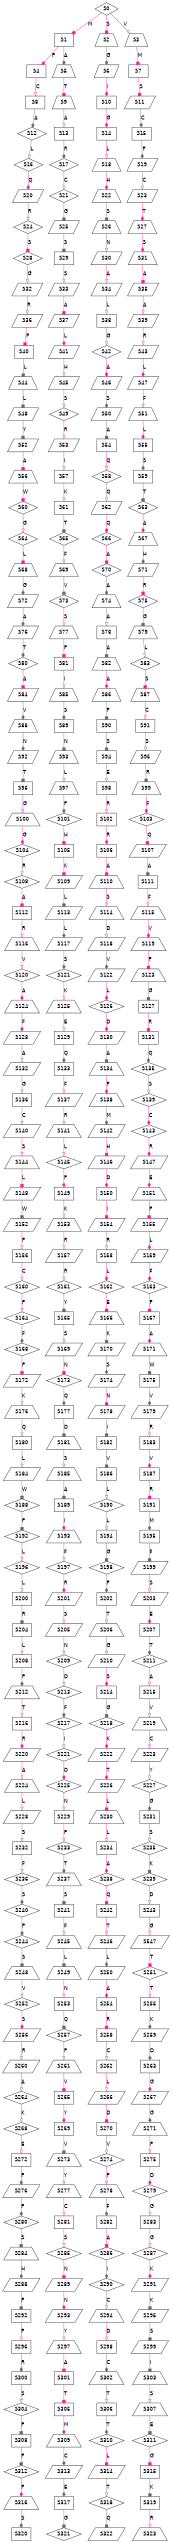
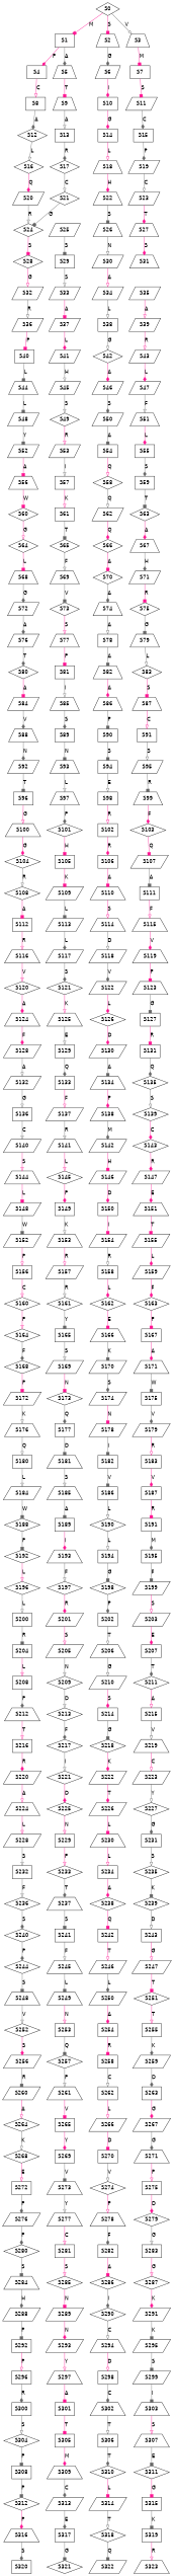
  strict digraph {
    fontname="DejaVu Sans"
    node [fontname="DejaVu Sans" shape=box]
    edge [arrowhead=onormal color=gray40 fontname="DejaVu Sans"]
    S0 [shape=diamond]
    S1
    S2 [shape=trapezium]
    S3 [shape=trapezium]
    S4
    S5 [shape=trapezium]
    S6 [shape=parallelogram]
    S7
    S8
    S9 [shape=trapezium]
    S10
    S11 [shape=parallelogram]
    S12 [shape=diamond]
    S13
    S14
    S15
    S16 [shape=diamond]
    S17 [shape=diamond]
    S18 [shape=trapezium]
    S19 [shape=parallelogram]
    S20 [shape=parallelogram]
    S21 [shape=diamond]
    S22 [shape=trapezium]
    S23 [shape=parallelogram]
    S24 [shape=diamond]
    S25 [shape=parallelogram]
    S26 [shape=trapezium]
    S27 [shape=trapezium]
    S28 [shape=diamond]
    S29
    S30 [shape=parallelogram]
    S31 [shape=trapezium]
    S32 [shape=parallelogram]
    S33 [shape=parallelogram]
    S34 [shape=parallelogram]
    S35 [shape=parallelogram]
    S36 [shape=parallelogram]
    S37 [shape=parallelogram]
    S38
    S39 [shape=parallelogram]
    S40
    S41 [shape=parallelogram]
    S42 [shape=diamond]
    S43 [shape=parallelogram]
    S44 [shape=trapezium]
    S45 [shape=parallelogram]
    S46 [shape=parallelogram]
    S47 [shape=parallelogram]
    S48 [shape=parallelogram]
    S49 [shape=diamond]
    S50 [shape=parallelogram]
    S51 [shape=trapezium]
    S52 [shape=parallelogram]
    S53 [shape=parallelogram]
    S54
    S55
    S56 [shape=trapezium]
    S57
    S58 [shape=diamond]
    S59
    S60 [shape=diamond]
    S61
    S62 [shape=parallelogram]
    S63 [shape=diamond]
    S64 [shape=diamond]
    S65 [shape=diamond]
    S66 [shape=diamond]
    S67 [shape=trapezium]
    S68 [shape=trapezium]
    S69 [shape=trapezium]
    S70 [shape=diamond]
    S71 [shape=parallelogram]
    S72 [shape=parallelogram]
    S73 [shape=diamond]
    S74 [shape=trapezium]
    S75 [shape=diamond]
    S76 [shape=parallelogram]
    S77 [shape=trapezium]
    S78
    S79 [shape=trapezium]
    S80 [shape=diamond]
    S81
    S82 [shape=trapezium]
    S83 [shape=diamond]
    S84 [shape=parallelogram]
    S85 [shape=trapezium]
    S86 [shape=trapezium]
    S87 [shape=trapezium]
    S88 [shape=trapezium]
    S89
    S90
    S91
    S92 [shape=parallelogram]
    S93 [shape=trapezium]
    S94
    S95 [shape=parallelogram]
    S96
    S97 [shape=trapezium]
    S98
    S99 [shape=trapezium]
    S100 [shape=trapezium]
    S101 [shape=diamond]
    S102
    S103 [shape=diamond]
    S104 [shape=diamond]
    S105
    S106
    S107 [shape=parallelogram]
    S108 [shape=diamond]
    S109 [shape=parallelogram]
    S110 [shape=trapezium]
    S111
    S112
    S113 [shape=parallelogram]
    S114 [shape=trapezium]
    S115 [shape=trapezium]
    S116 [shape=trapezium]
    S117 [shape=parallelogram]
    S118 [shape=parallelogram]
    S119 [shape=trapezium]
    S120 [shape=diamond]
    S121 [shape=diamond]
    S122 [shape=parallelogram]
    S123 [shape=trapezium]
    S124 [shape=trapezium]
    S125 [shape=trapezium]
    S126 [shape=diamond]
    S127
    S128 [shape=parallelogram]
    S129
    S130 [shape=parallelogram]
    S131
    S132 [shape=parallelogram]
    S133
    S134 [shape=trapezium]
    S135 [shape=diamond]
    S136
    S137 [shape=parallelogram]
    S138 [shape=trapezium]
    S139 [shape=diamond]
    S140 [shape=parallelogram]
    S141 [shape=trapezium]
    S142 [shape=parallelogram]
    S143 [shape=diamond]
    S144 [shape=trapezium]
    S145 [shape=diamond]
    S146 [shape=parallelogram]
    S147 [shape=parallelogram]
    S148 [shape=parallelogram]
    S149
    S150
    S151 [shape=trapezium]
    S152 [shape=parallelogram]
    S153 [shape=trapezium]
    S154 [shape=parallelogram]
    S155 [shape=parallelogram]
    S156
    S157 [shape=parallelogram]
    S158
    S159 [shape=parallelogram]
    S160 [shape=diamond]
    S161 [shape=diamond]
    S162 [shape=diamond]
    S163 [shape=diamond]
    S164 [shape=diamond]
    S165
    S166 [shape=trapezium]
    S167
    S168 [shape=diamond]
    S169 [shape=parallelogram]
    S170 [shape=parallelogram]
    S171 [shape=trapezium]
    S172 [shape=parallelogram]
    S173 [shape=diamond]
    S174 [shape=parallelogram]
    S175
    S176 [shape=trapezium]
    S177
    S178 [shape=parallelogram]
    S179 [shape=parallelogram]
    S180
    S181 [shape=trapezium]
    S182
    S183
    S184 [shape=parallelogram]
    S185 [shape=trapezium]
    S186
    S187
    S188 [shape=diamond]
    S189
    S190 [shape=diamond]
    S191
    S192 [shape=diamond]
    S193 [shape=trapezium]
    S194
    S195
    S196 [shape=diamond]
    S197 [shape=diamond]
    S198 [shape=diamond]
    S199 [shape=parallelogram]
    S200
    S201 [shape=parallelogram]
    S202
    S203 [shape=parallelogram]
    S204
    S205 [shape=parallelogram]
    S206 [shape=trapezium]
    S207
    S208
    S209 [shape=diamond]
    S210 [shape=parallelogram]
    S211 [shape=diamond]
    S212 [shape=trapezium]
    S213 [shape=diamond]
    S214
    S215
    S216
    S217 [shape=diamond]
    S218 [shape=diamond]
    S219 [shape=trapezium]
    S220 [shape=parallelogram]
    S221 [shape=diamond]
    S222 [shape=parallelogram]
    S223 [shape=parallelogram]
    S224 [shape=trapezium]
    S225 [shape=diamond]
    S226 [shape=parallelogram]
    S227 [shape=diamond]
    S228 [shape=parallelogram]
    S229
    S230 [shape=trapezium]
    S231
    S232
    S233 [shape=diamond]
    S234
    S235 [shape=diamond]
    S236 [shape=diamond]
    S237 [shape=trapezium]
    S238 [shape=diamond]
    S239 [shape=diamond]
    S240 [shape=diamond]
    S241
    S242
    S243
    S244 [shape=diamond]
    S245 [shape=trapezium]
    S246 [shape=parallelogram]
-   S247 [shape=parallelogram label=S547]
+   S247 [shape=parallelogram]
    S248 [shape=trapezium]
    S249 [shape=trapezium]
    S250 [shape=parallelogram]
    S251 [shape=diamond]
    S252 [shape=diamond]
    S253
    S254
    S255
    S256 [shape=parallelogram]
    S257 [shape=diamond]
    S258
    S259 [shape=parallelogram]
    S260 [shape=parallelogram]
    S261 [shape=trapezium]
    S262
    S263
    S264 [shape=diamond]
    S265
    S266 [shape=parallelogram]
    S267 [shape=parallelogram]
    S268 [shape=diamond]
    S269
    S270
    S271 [shape=trapezium]
    S272
    S273 [shape=trapezium]
    S274 [shape=diamond]
    S275
    S276 [shape=parallelogram]
    S277 [shape=trapezium]
    S278 [shape=trapezium]
    S279 [shape=diamond]
    S280 [shape=diamond]
    S281
    S282
    S283
    S284 [shape=trapezium]
    S285 [shape=diamond]
    S286 [shape=diamond]
    S287 [shape=diamond]
    S288 [shape=parallelogram]
    S289 [shape=parallelogram]
    S290 [shape=diamond]
    S291 [shape=parallelogram]
    S292
    S293 [shape=parallelogram]
    S294 [shape=trapezium]
    S295 [shape=parallelogram]
    S296
    S297 [shape=trapezium]
    S298
    S299 [shape=parallelogram]
    S300
    S301
    S302 [shape=trapezium]
    S303 [shape=trapezium]
    S304 [shape=diamond]
    S305
    S306
    S307 [shape=trapezium]
    S308
    S309 [shape=trapezium]
    S310 [shape=diamond]
    S311 [shape=diamond]
    S312 [shape=diamond]
    S313 [shape=parallelogram]
    S314 [shape=parallelogram]
    S315
    S316 [shape=trapezium]
    S317
    S318 [shape=diamond]
    S319
    S320
    S321 [shape=diamond]
    S322 [shape=parallelogram]
    S323 [shape=trapezium]
    S0 -> S1 [arrowhead=box color=deeppink label=M]
    S0 -> S2 [arrowhead=box color=deeppink label=S]
    S0 -> S3 [label=V]
    S1 -> S4 [arrowhead=diamond color=deeppink label=P]
    S1 -> S5 [arrowhead=diamond label=A]
    S2 -> S6 [arrowhead=diamond label=G]
    S3 -> S7 [arrowhead=box color=deeppink label=M]
    S4 -> S8 [color=deeppink label=C]
    S5 -> S9 [arrowhead=box color=deeppink label=T]
    S6 -> S10 [arrowhead=diamond color=deeppink label=I]
    S7 -> S11 [arrowhead=box color=deeppink label=S]
    S8 -> S12 [arrowhead=diamond label=A]
    S9 -> S13 [label=A]
    S10 -> S14 [arrowhead=diamond color=deeppink label=G]
    S11 -> S15 [arrowhead=diamond label=C]
    S12 -> S16 [label=L]
    S13 -> S17 [arrowhead=diamond label=R]
    S14 -> S18 [color=deeppink label=L]
    S15 -> S19 [arrowhead=diamond label=P]
    S16 -> S20 [arrowhead=diamond color=deeppink label=Q]
    S17 -> S21 [label=C]
    S18 -> S22 [arrowhead=diamond color=deeppink label=H]
    S19 -> S23 [label=C]
    S20 -> S24 [label=R]
-   S21 -> S25 [arrowhead=box label=G]
+   S21 -> S24 [arrowhead=box label=G]
    S22 -> S26 [arrowhead=box label=S]
    S23 -> S27 [arrowhead=diamond color=deeppink label=T]
    S24 -> S28 [arrowhead=box color=deeppink label=S]
    S25 -> S29 [arrowhead=box label=S]
    S26 -> S30 [label=N]
    S27 -> S31 [arrowhead=diamond color=deeppink label=S]
    S28 -> S32 [color=deeppink label=G]
    S29 -> S33 [label=S]
    S30 -> S34 [color=deeppink label=A]
-   S31 -> S35 [arrowhead=box color=deeppink label=A]
    S32 -> S36 [label=R]
    S33 -> S37 [arrowhead=box color=deeppink label=A]
    S34 -> S38 [label=L]
    S35 -> S39 [color=deeppink label=A]
    S36 -> S40 [arrowhead=box color=deeppink label=P]
    S37 -> S41 [arrowhead=diamond color=deeppink label=L]
    S38 -> S42 [label=G]
    S39 -> S43 [color=deeppink label=R]
    S40 -> S44 [arrowhead=box label=L]
    S41 -> S45 [label=H]
    S42 -> S46 [arrowhead=diamond color=deeppink label=A]
    S43 -> S47 [arrowhead=diamond color=deeppink label=L]
    S44 -> S48 [arrowhead=box label=L]
    S45 -> S49 [label=S]
    S46 -> S50 [arrowhead=diamond label=S]
    S47 -> S51 [label=F]
    S48 -> S52 [arrowhead=box label=Y]
    S49 -> S53 [color=deeppink label=R]
    S50 -> S54 [arrowhead=box label=A]
    S51 -> S55 [arrowhead=diamond color=deeppink label=L]
    S52 -> S56 [arrowhead=box color=deeppink label=A]
    S53 -> S57 [label=I]
    S54 -> S58 [color=deeppink label=Q]
    S55 -> S59 [arrowhead=diamond label=S]
    S56 -> S60 [arrowhead=box color=deeppink label=W]
    S57 -> S61 [color=deeppink label=K]
    S58 -> S62 [label=Q]
    S59 -> S63 [arrowhead=box label=T]
    S60 -> S64 [color=deeppink label=G]
    S61 -> S65 [arrowhead=box label=T]
    S62 -> S66 [arrowhead=diamond color=deeppink label=Q]
    S63 -> S67 [arrowhead=diamond color=deeppink label=A]
    S64 -> S68 [arrowhead=box color=deeppink label=L]
    S65 -> S69 [label=F]
    S66 -> S70 [arrowhead=box color=deeppink label=A]
    S67 -> S71 [arrowhead=diamond label=H]
    S68 -> S72 [arrowhead=diamond label=G]
    S69 -> S73 [arrowhead=box label=V]
    S70 -> S74 [arrowhead=diamond label=A]
    S71 -> S75 [arrowhead=box color=deeppink label=R]
    S72 -> S76 [arrowhead=diamond label=A]
    S73 -> S77 [color=deeppink label=S]
    S74 -> S78 [label=A]
    S75 -> S79 [arrowhead=box label=G]
    S76 -> S80 [arrowhead=diamond label=T]
    S77 -> S81 [arrowhead=box color=deeppink label=P]
    S78 -> S82 [arrowhead=box label=A]
    S79 -> S83 [label=L]
    S80 -> S84 [arrowhead=box color=deeppink label=A]
    S81 -> S85 [label=I]
    S82 -> S86 [arrowhead=diamond color=deeppink label=A]
    S83 -> S87 [arrowhead=box color=deeppink label=S]
    S84 -> S88 [arrowhead=diamond label=V]
    S85 -> S89 [arrowhead=diamond label=S]
    S86 -> S90 [arrowhead=box label=P]
    S87 -> S91 [color=deeppink label=C]
    S88 -> S92 [arrowhead=diamond label=N]
    S89 -> S93 [arrowhead=box label=N]
    S90 -> S94 [arrowhead=box label=S]
    S91 -> S95 [label=S]
    S92 -> S96 [arrowhead=box label=T]
    S93 -> S97 [label=L]
    S94 -> S98 [label=E]
    S95 -> S99 [arrowhead=box label=R]
    S96 -> S100 [color=deeppink label=G]
    S97 -> S101 [arrowhead=diamond label=P]
    S98 -> S102 [color=deeppink label=R]
    S99 -> S103 [arrowhead=diamond color=deeppink label=F]
    S100 -> S104 [arrowhead=diamond color=deeppink label=G]
    S101 -> S105 [arrowhead=box color=deeppink label=H]
    S102 -> S106 [arrowhead=diamond color=deeppink label=R]
    S103 -> S107 [arrowhead=box color=deeppink label=Q]
    S104 -> S108 [label=R]
    S105 -> S109 [arrowhead=box color=deeppink label=K]
    S106 -> S110 [arrowhead=box color=deeppink label=A]
    S107 -> S111 [arrowhead=box label=A]
    S108 -> S112 [arrowhead=box color=deeppink label=A]
    S109 -> S113 [arrowhead=box label=L]
    S110 -> S114 [color=deeppink label=S]
    S111 -> S115 [color=deeppink label=F]
    S112 -> S116 [color=deeppink label=R]
    S113 -> S117 [arrowhead=diamond label=L]
    S114 -> S118 [label=D]
    S115 -> S119 [arrowhead=diamond color=deeppink label=V]
    S116 -> S120 [color=deeppink label=V]
    S117 -> S121 [arrowhead=diamond label=S]
    S118 -> S122 [arrowhead=diamond label=V]
    S119 -> S123 [arrowhead=box color=deeppink label=P]
    S120 -> S124 [arrowhead=diamond color=deeppink label=A]
    S121 -> S125 [color=deeppink label=K]
    S122 -> S126 [arrowhead=diamond color=deeppink label=L]
    S123 -> S127 [arrowhead=box label=G]
    S124 -> S128 [arrowhead=diamond color=deeppink label=F]
    S125 -> S129 [label=E]
    S126 -> S130 [arrowhead=diamond color=deeppink label=D]
    S127 -> S131 [arrowhead=box color=deeppink label=R]
    S128 -> S132 [label=A]
    S129 -> S133 [arrowhead=diamond label=Q]
    S130 -> S134 [arrowhead=box label=A]
    S131 -> S135 [arrowhead=diamond label=Q]
    S132 -> S136 [label=G]
    S133 -> S137 [color=deeppink label=F]
    S134 -> S138 [arrowhead=diamond color=deeppink label=P]
    S135 -> S139 [label=S]
    S136 -> S140 [label=C]
    S137 -> S141 [label=R]
    S138 -> S142 [arrowhead=diamond label=M]
    S139 -> S143 [arrowhead=diamond color=deeppink label=C]
    S140 -> S144 [color=deeppink label=S]
    S141 -> S145 [color=deeppink label=L]
    S142 -> S146 [arrowhead=box color=deeppink label=H]
    S143 -> S147 [arrowhead=diamond color=deeppink label=R]
    S144 -> S148 [arrowhead=box color=deeppink label=L]
    S145 -> S149 [arrowhead=diamond color=deeppink label=P]
    S146 -> S150 [arrowhead=diamond color=deeppink label=D]
    S147 -> S151 [arrowhead=diamond color=deeppink label=E]
    S148 -> S152 [arrowhead=box label=W]
    S149 -> S153 [label=K]
    S150 -> S154 [arrowhead=box color=deeppink label=I]
-   S151 -> S155 [arrowhead=box color=deeppink label=P]
+   S151 -> S155 [arrowhead=box color=deeppink label=T]
    S152 -> S156 [color=deeppink label=P]
    S153 -> S157 [color=deeppink label=R]
    S154 -> S158 [label=R]
    S155 -> S159 [arrowhead=diamond color=deeppink label=L]
    S156 -> S160 [color=deeppink label=C]
    S157 -> S161 [label=R]
    S158 -> S162 [arrowhead=diamond color=deeppink label=L]
    S159 -> S163 [arrowhead=diamond color=deeppink label=F]
    S160 -> S164 [color=deeppink label=P]
    S161 -> S165 [arrowhead=box label=Y]
    S162 -> S166 [arrowhead=box color=deeppink label=E]
    S163 -> S167 [arrowhead=box color=deeppink label=P]
    S164 -> S168 [arrowhead=diamond label=F]
    S165 -> S169 [label=S]
    S166 -> S170 [arrowhead=box label=K]
    S167 -> S171 [arrowhead=diamond color=deeppink label=A]
    S168 -> S172 [arrowhead=box color=deeppink label=P]
    S169 -> S173 [arrowhead=box color=deeppink label=N]
    S170 -> S174 [arrowhead=diamond label=S]
    S171 -> S175 [arrowhead=box label=W]
    S172 -> S176 [label=K]
    S173 -> S177 [arrowhead=diamond label=Q]
    S174 -> S178 [arrowhead=box color=deeppink label=N]
    S175 -> S179 [arrowhead=diamond label=V]
    S176 -> S180 [label=Q]
    S177 -> S181 [arrowhead=box label=D]
    S178 -> S182 [arrowhead=box label=I]
    S179 -> S183 [color=deeppink label=R]
    S180 -> S184 [label=L]
    S181 -> S185 [label=S]
    S182 -> S186 [arrowhead=box label=V]
    S183 -> S187 [arrowhead=diamond color=deeppink label=V]
    S184 -> S188 [arrowhead=box label=W]
    S185 -> S189 [arrowhead=box label=A]
    S186 -> S190 [label=L]
    S187 -> S191 [arrowhead=box color=deeppink label=R]
    S188 -> S192 [arrowhead=box label=P]
    S189 -> S193 [arrowhead=diamond color=deeppink label=I]
    S190 -> S194 [label=L]
    S191 -> S195 [arrowhead=diamond label=M]
    S192 -> S196 [color=deeppink label=L]
    S193 -> S197 [label=F]
    S194 -> S198 [arrowhead=box label=G]
    S195 -> S199 [arrowhead=box label=F]
    S196 -> S200 [label=L]
    S197 -> S201 [arrowhead=diamond color=deeppink label=R]
    S198 -> S202 [arrowhead=diamond label=P]
    S199 -> S203 [color=deeppink label=S]
    S200 -> S204 [arrowhead=box label=R]
    S201 -> S205 [color=deeppink label=S]
    S202 -> S206 [label=T]
    S203 -> S207 [arrowhead=diamond color=deeppink label=E]
    S204 -> S208 [color=deeppink label=L]
    S205 -> S209 [label=N]
    S206 -> S210 [label=G]
    S207 -> S211 [arrowhead=diamond label=T]
    S208 -> S212 [arrowhead=diamond label=P]
    S209 -> S213 [label=D]
    S210 -> S214 [arrowhead=diamond color=deeppink label=S]
    S211 -> S215 [color=deeppink label=A]
    S212 -> S216 [color=deeppink label=T]
    S213 -> S217 [arrowhead=diamond label=F]
    S214 -> S218 [arrowhead=box label=G]
    S215 -> S219 [label=V]
    S216 -> S220 [arrowhead=diamond color=deeppink label=R]
    S217 -> S221 [label=I]
    S218 -> S222 [arrowhead=diamond color=deeppink label=K]
    S219 -> S223 [color=deeppink label=C]
    S220 -> S224 [color=deeppink label=A]
    S221 -> S225 [arrowhead=diamond color=deeppink label=D]
    S222 -> S226 [arrowhead=diamond color=deeppink label=T]
    S223 -> S227 [label=Y]
    S224 -> S228 [color=deeppink label=L]
    S225 -> S229 [color=deeppink label=N]
    S226 -> S230 [arrowhead=box color=deeppink label=L]
    S227 -> S231 [arrowhead=diamond label=G]
    S228 -> S232 [label=S]
    S229 -> S233 [color=deeppink label=P]
    S230 -> S234 [color=deeppink label=L]
    S231 -> S235 [label=S]
    S232 -> S236 [label=F]
    S233 -> S237 [arrowhead=diamond label=T]
    S234 -> S238 [arrowhead=diamond color=deeppink label=A]
    S235 -> S239 [arrowhead=box label=K]
    S236 -> S240 [arrowhead=diamond label=S]
    S237 -> S241 [arrowhead=box label=S]
    S238 -> S242 [arrowhead=box color=deeppink label=Q]
    S239 -> S243 [label=D]
    S240 -> S244 [arrowhead=diamond label=P]
    S241 -> S245 [label=F]
    S242 -> S246 [color=deeppink label=T]
    S243 -> S247 [color=deeppink label=G]
    S244 -> S248 [arrowhead=box label=S]
    S245 -> S249 [arrowhead=box label=L]
    S246 -> S250 [arrowhead=diamond label=L]
    S247 -> S251 [arrowhead=box color=deeppink label=T]
    S248 -> S252 [label=V]
    S249 -> S253 [color=deeppink label=N]
    S250 -> S254 [arrowhead=diamond color=deeppink label=A]
    S251 -> S255 [color=deeppink label=T]
    S252 -> S256 [arrowhead=diamond color=deeppink label=S]
    S253 -> S257 [arrowhead=box label=Q]
    S254 -> S258 [arrowhead=box color=deeppink label=R]
    S255 -> S259 [arrowhead=diamond label=K]
-   S256 -> S260 [label=R]
+   S256 -> S260 [arrowhead=box label=R]
    S257 -> S261 [label=P]
    S258 -> S262 [label=C]
    S259 -> S263 [arrowhead=diamond label=D]
    S260 -> S264 [color=deeppink label=A]
    S261 -> S265 [arrowhead=box color=deeppink label=V]
    S262 -> S266 [color=deeppink label=L]
    S263 -> S267 [arrowhead=diamond color=deeppink label=G]
    S264 -> S268 [label=K]
    S265 -> S269 [arrowhead=diamond color=deeppink label=Y]
    S266 -> S270 [arrowhead=box color=deeppink label=D]
    S267 -> S271 [arrowhead=diamond label=G]
    S268 -> S272 [color=deeppink label=E]
    S269 -> S273 [arrowhead=box label=V]
    S270 -> S274 [label=V]
    S271 -> S275 [color=deeppink label=P]
    S272 -> S276 [arrowhead=diamond label=P]
    S273 -> S277 [label=Y]
    S274 -> S278 [color=deeppink label=P]
    S275 -> S279 [arrowhead=diamond color=deeppink label=D]
    S276 -> S280 [arrowhead=diamond label=P]
    S277 -> S281 [color=deeppink label=C]
    S278 -> S282 [arrowhead=diamond label=F]
    S279 -> S283 [label=G]
    S280 -> S284 [arrowhead=box label=S]
    S281 -> S285 [color=deeppink label=S]
    S282 -> S286 [arrowhead=box color=deeppink label=A]
    S283 -> S287 [color=deeppink label=G]
    S284 -> S288 [arrowhead=diamond label=H]
    S285 -> S289 [arrowhead=box color=deeppink label=N]
    S286 -> S290 [arrowhead=diamond label=I]
    S287 -> S291 [arrowhead=diamond color=deeppink label=K]
    S288 -> S292 [arrowhead=box label=P]
    S289 -> S293 [arrowhead=diamond color=deeppink label=N]
    S290 -> S294 [label=C]
    S291 -> S295 [arrowhead=box label=K]
    S292 -> S296 [color=deeppink label=P]
    S293 -> S297 [color=deeppink label=Y]
    S294 -> S298 [color=deeppink label=D]
    S295 -> S299 [arrowhead=box label=S]
    S296 -> S300 [arrowhead=diamond label=R]
    S297 -> S301 [arrowhead=box color=deeppink label=A]
    S298 -> S302 [arrowhead=diamond label=C]
    S299 -> S303 [arrowhead=box label=I]
    S300 -> S304 [label=S]
    S301 -> S305 [arrowhead=box color=deeppink label=T]
    S302 -> S306 [label=T]
    S303 -> S307 [color=deeppink label=S]
    S304 -> S308 [arrowhead=box label=P]
    S305 -> S309 [arrowhead=diamond color=deeppink label=M]
    S306 -> S310 [arrowhead=diamond label=T]
    S307 -> S311 [arrowhead=box label=E]
    S308 -> S312 [arrowhead=box label=P]
    S309 -> S313 [arrowhead=diamond label=C]
    S310 -> S314 [arrowhead=box color=deeppink label=L]
    S311 -> S315 [arrowhead=box color=deeppink label=G]
    S312 -> S316 [arrowhead=diamond color=deeppink label=P]
    S313 -> S317 [arrowhead=diamond label=E]
    S314 -> S318 [label=T]
    S315 -> S319 [arrowhead=box label=K]
    S316 -> S320 [arrowhead=diamond label=S]
    S317 -> S321 [arrowhead=box label=G]
    S318 -> S322 [arrowhead=box label=Q]
    S319 -> S323 [color=deeppink label=R]
  }
